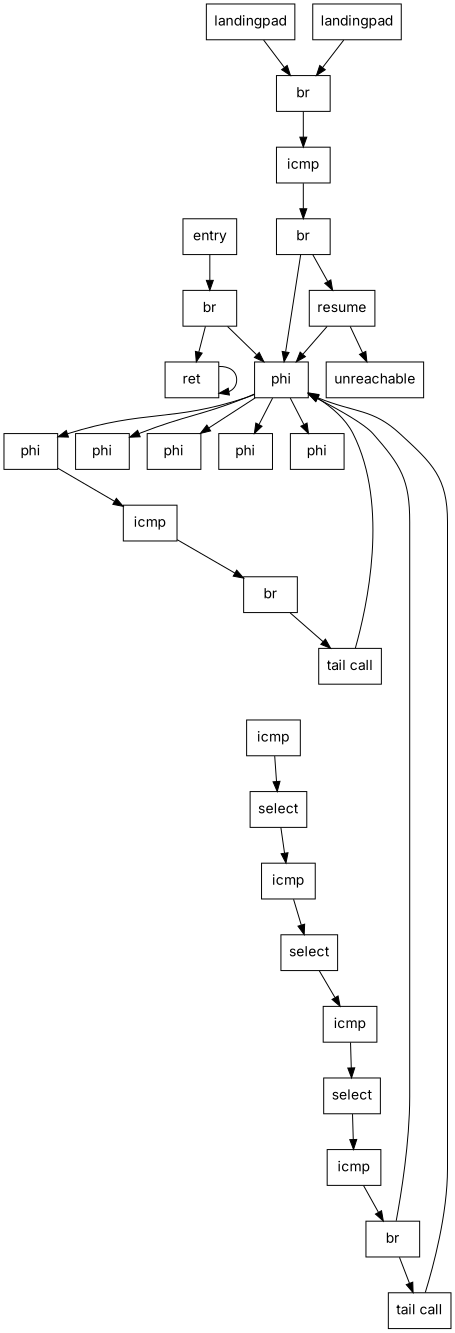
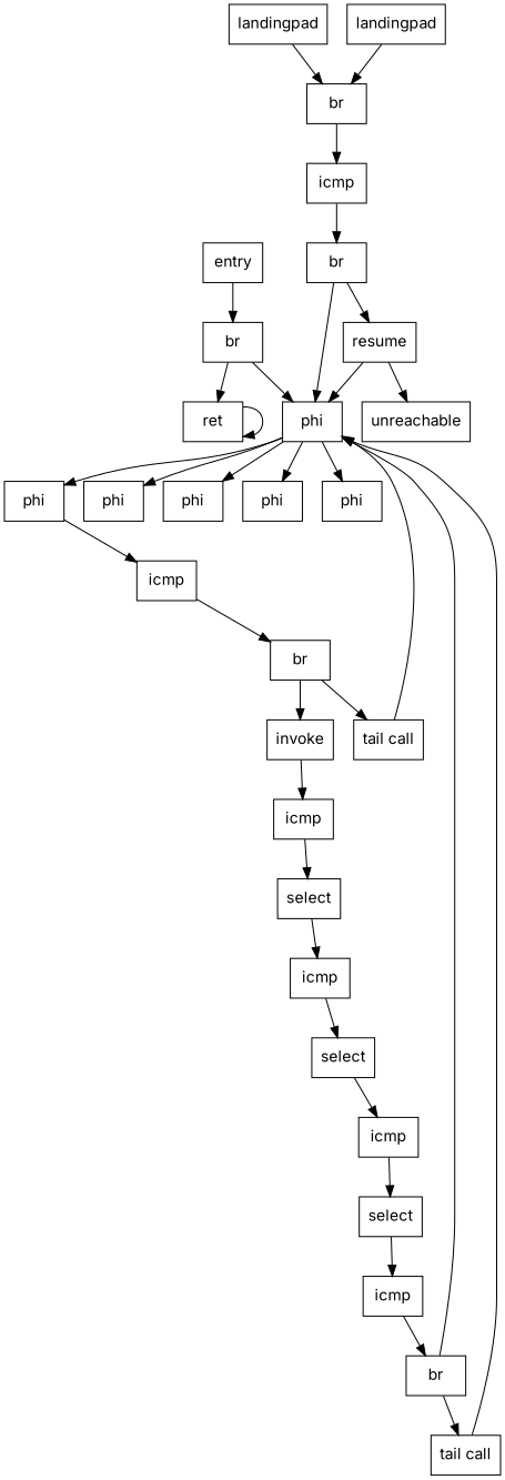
  digraph {
    fontname=Inter
    node [fontname=Inter shape=box]
    edge [fontname=Inter]
    n1 [label=entry]
    n2 [label=br]
    n3 [label=phi]
    n4 [label=ret]
    n5 [label=phi]
    n6 [label=phi]
    n7 [label=phi]
    n8 [label=phi]
    n9 [label=phi]
    n10 [label=icmp]
    n11 [label=br]
    n12 [label="tail call"]
+   n13 [label=invoke]
    n14 [label=icmp]
    n15 [label=unreachable]
    n16 [label=select]
    n17 [label=icmp]
    n18 [label=select]
    n19 [label=icmp]
    n20 [label=select]
    n21 [label=icmp]
    n22 [label=br]
    n23 [label="tail call"]
    n24 [label=landingpad]
    n25 [label=br]
    n26 [label=icmp]
    n27 [label=landingpad]
    n28 [label=br]
    n29 [label=resume]
    n1 -> n2
    n2 -> n3
    n2 -> n4
    n3 -> n5
    n3 -> n6
    n3 -> n7
    n3 -> n8
    n3 -> n9
    n4 -> n4
    n5 -> n10
    n10 -> n11
    n11 -> n12
+   n11 -> n13
    n12 -> n3
+   n13 -> n14
    n14 -> n16
    n16 -> n17
    n17 -> n18
    n18 -> n19
    n19 -> n20
    n20 -> n21
    n21 -> n22
    n22 -> n3
    n22 -> n23
    n23 -> n3
    n24 -> n25
    n25 -> n26
    n26 -> n28
    n27 -> n25
    n28 -> n3
    n28 -> n29
    n29 -> n3
    n29 -> n15
  }
